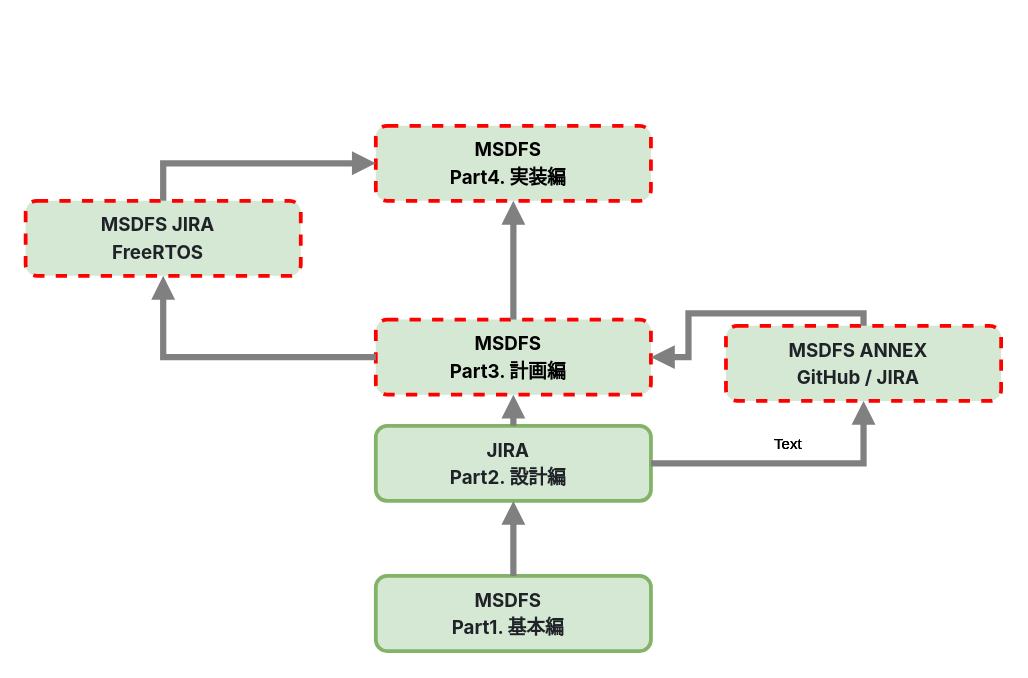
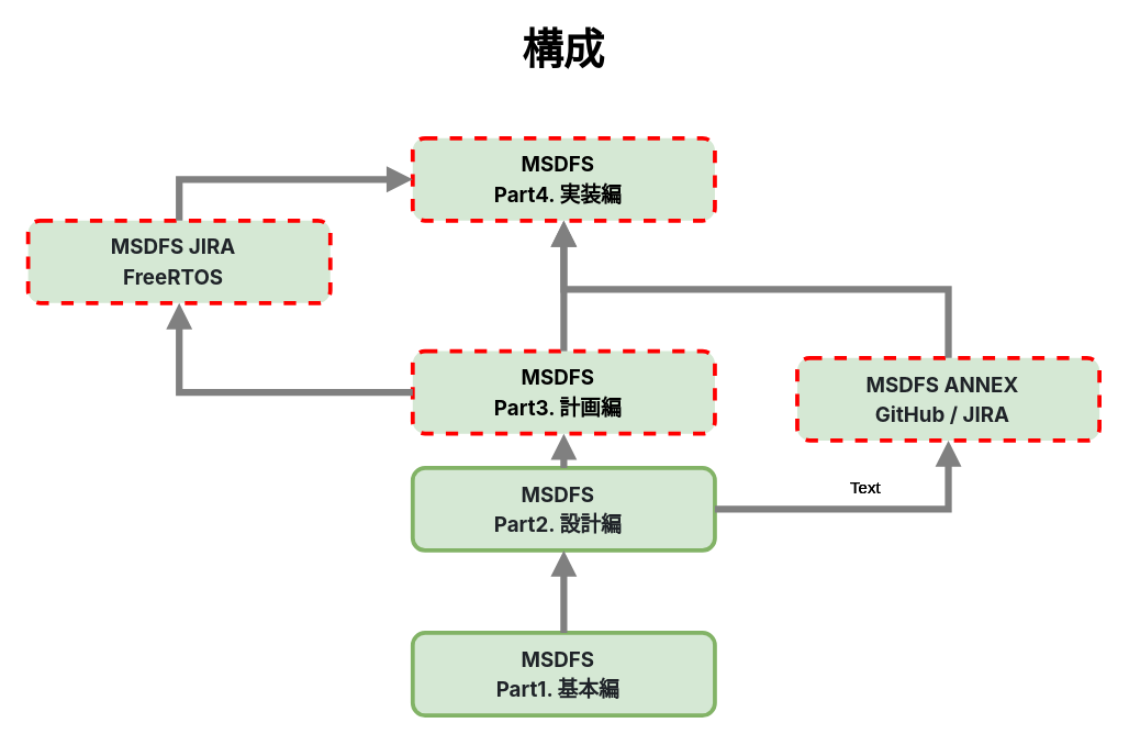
  <mxCell id="0" />
  <mxCell id="1" parent="0" />
  <mxCell id="2" value="&lt;h2 style=&quot;box-sizing: border-box; margin: 0px; order: 1; line-height: 1.429; color: rgb(31, 35, 40); font-family: -apple-system, BlinkMacSystemFont, &amp;quot;Segoe UI&amp;quot;, &amp;quot;Noto Sans&amp;quot;, Helvetica, Arial, sans-serif, &amp;quot;Apple Color Emoji&amp;quot;, &amp;quot;Segoe UI Emoji&amp;quot;; --custom-font-size: 2rem;&quot; data-hidden=&quot;false&quot; data-component=&quot;PH_Title&quot; class=&quot;Box-sc-g0xbh4-0 gDzpXv prc-PageHeader-Title-LKOsd HeaderViewer-module__PageHeader_Title--FtJ26 prc-Heading-Heading-6CmGO&quot;&gt;&lt;bdi style=&quot;box-sizing: border-box; display: inline; word-break: break-word; margin-right: 8px;&quot; data-testid=&quot;issue-title&quot; class=&quot;Box-sc-g0xbh4-0 hjDqIa markdown-title HeaderViewer-module__VerifiedHTMLBox--EQCNM&quot;&gt;MSDFS&lt;/bdi&gt;&lt;/h2&gt;&lt;h2 style=&quot;box-sizing: border-box; margin: 0px; order: 1; line-height: 1.429; color: rgb(31, 35, 40); font-family: -apple-system, BlinkMacSystemFont, &amp;quot;Segoe UI&amp;quot;, &amp;quot;Noto Sans&amp;quot;, Helvetica, Arial, sans-serif, &amp;quot;Apple Color Emoji&amp;quot;, &amp;quot;Segoe UI Emoji&amp;quot;; --custom-font-size: 2rem;&quot; data-hidden=&quot;false&quot; data-component=&quot;PH_Title&quot; class=&quot;Box-sc-g0xbh4-0 gDzpXv prc-PageHeader-Title-LKOsd HeaderViewer-module__PageHeader_Title--FtJ26 prc-Heading-Heading-6CmGO&quot;&gt;&lt;bdi style=&quot;box-sizing: border-box; display: inline; word-break: break-word; margin-right: 8px;&quot; data-testid=&quot;issue-title&quot; class=&quot;Box-sc-g0xbh4-0 hjDqIa markdown-title HeaderViewer-module__VerifiedHTMLBox--EQCNM&quot;&gt;Part1. 基本編&lt;/bdi&gt;&lt;/h2&gt;" style="rounded=1;whiteSpace=wrap;html=1;fontSize=10;fillColor=#d5e8d4;strokeColor=#82b366;labelBackgroundColor=none;fontStyle=1;strokeWidth=3;align=center;" parent="1" vertex="1"><mxGeometry x="300" y="460" width="220" height="60" as="geometry" /></mxCell>
- <mxCell id="3" value="&lt;h2 style=&quot;box-sizing: border-box; margin: 0px; order: 1; line-height: 1.429; color: rgb(31, 35, 40); font-family: -apple-system, BlinkMacSystemFont, &amp;quot;Segoe UI&amp;quot;, &amp;quot;Noto Sans&amp;quot;, Helvetica, Arial, sans-serif, &amp;quot;Apple Color Emoji&amp;quot;, &amp;quot;Segoe UI Emoji&amp;quot;; --custom-font-size: 2rem;&quot; data-hidden=&quot;false&quot; data-component=&quot;PH_Title&quot; class=&quot;Box-sc-g0xbh4-0 gDzpXv prc-PageHeader-Title-LKOsd HeaderViewer-module__PageHeader_Title--FtJ26 prc-Heading-Heading-6CmGO&quot;&gt;&lt;bdi style=&quot;box-sizing: border-box; display: inline; word-break: break-word; margin-right: 8px;&quot; data-testid=&quot;issue-title&quot; class=&quot;Box-sc-g0xbh4-0 hjDqIa markdown-title HeaderViewer-module__VerifiedHTMLBox--EQCNM&quot;&gt;JIRA&lt;/bdi&gt;&lt;/h2&gt;&lt;h2 style=&quot;box-sizing: border-box; margin: 0px; order: 1; line-height: 1.429; color: rgb(31, 35, 40); font-family: -apple-system, BlinkMacSystemFont, &amp;quot;Segoe UI&amp;quot;, &amp;quot;Noto Sans&amp;quot;, Helvetica, Arial, sans-serif, &amp;quot;Apple Color Emoji&amp;quot;, &amp;quot;Segoe UI Emoji&amp;quot;; --custom-font-size: 2rem;&quot; data-hidden=&quot;false&quot; data-component=&quot;PH_Title&quot; class=&quot;Box-sc-g0xbh4-0 gDzpXv prc-PageHeader-Title-LKOsd HeaderViewer-module__PageHeader_Title--FtJ26 prc-Heading-Heading-6CmGO&quot;&gt;&lt;bdi style=&quot;box-sizing: border-box; display: inline; word-break: break-word; margin-right: 8px;&quot; data-testid=&quot;issue-title&quot; class=&quot;Box-sc-g0xbh4-0 hjDqIa markdown-title HeaderViewer-module__VerifiedHTMLBox--EQCNM&quot;&gt;Part2. 設計編&lt;/bdi&gt;&lt;/h2&gt;" style="rounded=1;whiteSpace=wrap;html=1;fontSize=10;fillColor=#d5e8d4;strokeColor=#82b366;labelBackgroundColor=none;fontStyle=1;strokeWidth=3;align=center;" parent="1" vertex="1"><mxGeometry x="300" y="340" width="220" height="60" as="geometry" /></mxCell>
+ <mxCell id="3" value="&lt;h2 style=&quot;box-sizing: border-box; margin: 0px; order: 1; line-height: 1.429; color: rgb(31, 35, 40); font-family: -apple-system, BlinkMacSystemFont, &amp;quot;Segoe UI&amp;quot;, &amp;quot;Noto Sans&amp;quot;, Helvetica, Arial, sans-serif, &amp;quot;Apple Color Emoji&amp;quot;, &amp;quot;Segoe UI Emoji&amp;quot;; --custom-font-size: 2rem;&quot; data-hidden=&quot;false&quot; data-component=&quot;PH_Title&quot; class=&quot;Box-sc-g0xbh4-0 gDzpXv prc-PageHeader-Title-LKOsd HeaderViewer-module__PageHeader_Title--FtJ26 prc-Heading-Heading-6CmGO&quot;&gt;&lt;bdi style=&quot;box-sizing: border-box; display: inline; word-break: break-word; margin-right: 8px;&quot; data-testid=&quot;issue-title&quot; class=&quot;Box-sc-g0xbh4-0 hjDqIa markdown-title HeaderViewer-module__VerifiedHTMLBox--EQCNM&quot;&gt;MSDFS&lt;/bdi&gt;&lt;/h2&gt;&lt;h2 style=&quot;box-sizing: border-box; margin: 0px; order: 1; line-height: 1.429; color: rgb(31, 35, 40); font-family: -apple-system, BlinkMacSystemFont, &amp;quot;Segoe UI&amp;quot;, &amp;quot;Noto Sans&amp;quot;, Helvetica, Arial, sans-serif, &amp;quot;Apple Color Emoji&amp;quot;, &amp;quot;Segoe UI Emoji&amp;quot;; --custom-font-size: 2rem;&quot; data-hidden=&quot;false&quot; data-component=&quot;PH_Title&quot; class=&quot;Box-sc-g0xbh4-0 gDzpXv prc-PageHeader-Title-LKOsd HeaderViewer-module__PageHeader_Title--FtJ26 prc-Heading-Heading-6CmGO&quot;&gt;&lt;bdi style=&quot;box-sizing: border-box; display: inline; word-break: break-word; margin-right: 8px;&quot; data-testid=&quot;issue-title&quot; class=&quot;Box-sc-g0xbh4-0 hjDqIa markdown-title HeaderViewer-module__VerifiedHTMLBox--EQCNM&quot;&gt;Part2. 設計編&lt;/bdi&gt;&lt;/h2&gt;" style="rounded=1;whiteSpace=wrap;html=1;fontSize=10;fillColor=#d5e8d4;strokeColor=#82b366;labelBackgroundColor=none;fontStyle=1;strokeWidth=3;align=center;" parent="1" vertex="1"><mxGeometry x="300" y="340" width="220" height="60" as="geometry" /></mxCell>
  <mxCell id="4" value="&lt;h2 class=&quot;Box-sc-g0xbh4-0 gDzpXv prc-PageHeader-Title-LKOsd HeaderViewer-module__PageHeader_Title--FtJ26 prc-Heading-Heading-6CmGO&quot; data-component=&quot;PH_Title&quot; data-hidden=&quot;false&quot; style=&quot;box-sizing: border-box; margin: 0px; order: 1; line-height: 1.429; font-family: -apple-system, BlinkMacSystemFont, &amp;quot;Segoe UI&amp;quot;, &amp;quot;Noto Sans&amp;quot;, Helvetica, Arial, sans-serif, &amp;quot;Apple Color Emoji&amp;quot;, &amp;quot;Segoe UI Emoji&amp;quot;; --custom-font-size: 2rem;&quot;&gt;&lt;bdi class=&quot;Box-sc-g0xbh4-0 hjDqIa markdown-title HeaderViewer-module__VerifiedHTMLBox--EQCNM&quot; data-testid=&quot;issue-title&quot; style=&quot;box-sizing: border-box; display: inline; word-break: break-word; margin-right: 8px;&quot;&gt;MSDFS&lt;/bdi&gt;&lt;/h2&gt;&lt;h2 class=&quot;Box-sc-g0xbh4-0 gDzpXv prc-PageHeader-Title-LKOsd HeaderViewer-module__PageHeader_Title--FtJ26 prc-Heading-Heading-6CmGO&quot; data-component=&quot;PH_Title&quot; data-hidden=&quot;false&quot; style=&quot;box-sizing: border-box; margin: 0px; order: 1; line-height: 1.429; font-family: -apple-system, BlinkMacSystemFont, &amp;quot;Segoe UI&amp;quot;, &amp;quot;Noto Sans&amp;quot;, Helvetica, Arial, sans-serif, &amp;quot;Apple Color Emoji&amp;quot;, &amp;quot;Segoe UI Emoji&amp;quot;; --custom-font-size: 2rem;&quot;&gt;&lt;bdi class=&quot;Box-sc-g0xbh4-0 hjDqIa markdown-title HeaderViewer-module__VerifiedHTMLBox--EQCNM&quot; data-testid=&quot;issue-title&quot; style=&quot;box-sizing: border-box; display: inline; word-break: break-word; margin-right: 8px;&quot;&gt;Part3. 計画編&lt;/bdi&gt;&lt;/h2&gt;" style="rounded=1;whiteSpace=wrap;html=1;fontSize=10;fillColor=#d5e8d4;strokeColor=#FF0000;labelBackgroundColor=none;fontStyle=1;strokeWidth=3;dashed=1;align=center;" parent="1" vertex="1"><mxGeometry x="300" y="255" width="220" height="60" as="geometry" /></mxCell>
  <mxCell id="5" value="&lt;h2 style=&quot;box-sizing: border-box; margin: 0px; order: 1; line-height: 1.429; font-family: -apple-system, BlinkMacSystemFont, &amp;quot;Segoe UI&amp;quot;, &amp;quot;Noto Sans&amp;quot;, Helvetica, Arial, sans-serif, &amp;quot;Apple Color Emoji&amp;quot;, &amp;quot;Segoe UI Emoji&amp;quot;; --custom-font-size: 2rem;&quot; data-hidden=&quot;false&quot; data-component=&quot;PH_Title&quot; class=&quot;Box-sc-g0xbh4-0 gDzpXv prc-PageHeader-Title-LKOsd HeaderViewer-module__PageHeader_Title--FtJ26 prc-Heading-Heading-6CmGO&quot;&gt;&lt;bdi style=&quot;box-sizing: border-box; display: inline; word-break: break-word; margin-right: 8px;&quot; data-testid=&quot;issue-title&quot; class=&quot;Box-sc-g0xbh4-0 hjDqIa markdown-title HeaderViewer-module__VerifiedHTMLBox--EQCNM&quot;&gt;MSDFS&lt;/bdi&gt;&lt;/h2&gt;&lt;h2 style=&quot;box-sizing: border-box; margin: 0px; order: 1; line-height: 1.429; font-family: -apple-system, BlinkMacSystemFont, &amp;quot;Segoe UI&amp;quot;, &amp;quot;Noto Sans&amp;quot;, Helvetica, Arial, sans-serif, &amp;quot;Apple Color Emoji&amp;quot;, &amp;quot;Segoe UI Emoji&amp;quot;; --custom-font-size: 2rem;&quot; data-hidden=&quot;false&quot; data-component=&quot;PH_Title&quot; class=&quot;Box-sc-g0xbh4-0 gDzpXv prc-PageHeader-Title-LKOsd HeaderViewer-module__PageHeader_Title--FtJ26 prc-Heading-Heading-6CmGO&quot;&gt;&lt;bdi style=&quot;box-sizing: border-box; display: inline; word-break: break-word; margin-right: 8px;&quot; data-testid=&quot;issue-title&quot; class=&quot;Box-sc-g0xbh4-0 hjDqIa markdown-title HeaderViewer-module__VerifiedHTMLBox--EQCNM&quot;&gt;Part4. 実装編&lt;/bdi&gt;&lt;/h2&gt;" style="rounded=1;whiteSpace=wrap;html=1;fontSize=10;fillColor=#d5e8d4;strokeColor=#FF0000;labelBackgroundColor=none;fontStyle=1;strokeWidth=3;dashed=1;align=center;" parent="1" vertex="1"><mxGeometry x="300" y="100" width="220" height="60" as="geometry" /></mxCell>
  <mxCell id="6" value="&lt;h2 data-hidden=&quot;false&quot; data-component=&quot;PH_Title&quot; class=&quot;Box-sc-g0xbh4-0 gDzpXv prc-PageHeader-Title-LKOsd HeaderViewer-module__PageHeader_Title--FtJ26 prc-Heading-Heading-6CmGO&quot; style=&quot;box-sizing: border-box; margin: 0px; order: 1; line-height: 1.429; color: rgb(31, 35, 40); font-family: -apple-system, BlinkMacSystemFont, &amp;quot;Segoe UI&amp;quot;, &amp;quot;Noto Sans&amp;quot;, Helvetica, Arial, sans-serif, &amp;quot;Apple Color Emoji&amp;quot;, &amp;quot;Segoe UI Emoji&amp;quot;; --custom-font-size: 2rem;&quot;&gt;&lt;bdi data-testid=&quot;issue-title&quot; class=&quot;Box-sc-g0xbh4-0 hjDqIa markdown-title HeaderViewer-module__VerifiedHTMLBox--EQCNM&quot; style=&quot;box-sizing: border-box; display: inline; word-break: break-word; margin-right: 8px;&quot;&gt;MSDFS ANNEX&lt;/bdi&gt;&lt;/h2&gt;&lt;h2 data-hidden=&quot;false&quot; data-component=&quot;PH_Title&quot; class=&quot;Box-sc-g0xbh4-0 gDzpXv prc-PageHeader-Title-LKOsd HeaderViewer-module__PageHeader_Title--FtJ26 prc-Heading-Heading-6CmGO&quot; style=&quot;box-sizing: border-box; margin: 0px; order: 1; line-height: 1.429; color: rgb(31, 35, 40); font-family: -apple-system, BlinkMacSystemFont, &amp;quot;Segoe UI&amp;quot;, &amp;quot;Noto Sans&amp;quot;, Helvetica, Arial, sans-serif, &amp;quot;Apple Color Emoji&amp;quot;, &amp;quot;Segoe UI Emoji&amp;quot;; --custom-font-size: 2rem;&quot;&gt;&lt;bdi data-testid=&quot;issue-title&quot; class=&quot;Box-sc-g0xbh4-0 hjDqIa markdown-title HeaderViewer-module__VerifiedHTMLBox--EQCNM&quot; style=&quot;box-sizing: border-box; display: inline; word-break: break-word; margin-right: 8px;&quot;&gt;GitHub / JIRA&lt;/bdi&gt;&lt;/h2&gt;" style="rounded=1;whiteSpace=wrap;html=1;fontSize=10;fillColor=#d5e8d4;strokeColor=#FF0000;labelBackgroundColor=none;fontStyle=1;strokeWidth=3;dashed=1;align=center;" parent="1" vertex="1"><mxGeometry x="580" y="260" width="220" height="60" as="geometry" /></mxCell>
  <mxCell id="7" value="&lt;h2 style=&quot;box-sizing: border-box; margin: 0px; order: 1; line-height: 1.429; color: rgb(31, 35, 40); font-family: -apple-system, BlinkMacSystemFont, &amp;quot;Segoe UI&amp;quot;, &amp;quot;Noto Sans&amp;quot;, Helvetica, Arial, sans-serif, &amp;quot;Apple Color Emoji&amp;quot;, &amp;quot;Segoe UI Emoji&amp;quot;; --custom-font-size: 2rem;&quot; class=&quot;Box-sc-g0xbh4-0 gDzpXv prc-PageHeader-Title-LKOsd HeaderViewer-module__PageHeader_Title--FtJ26 prc-Heading-Heading-6CmGO&quot; data-component=&quot;PH_Title&quot; data-hidden=&quot;false&quot;&gt;&lt;bdi style=&quot;box-sizing: border-box; display: inline; word-break: break-word; margin-right: 8px;&quot; class=&quot;Box-sc-g0xbh4-0 hjDqIa markdown-title HeaderViewer-module__VerifiedHTMLBox--EQCNM&quot; data-testid=&quot;issue-title&quot;&gt;MSDFS JIRA&lt;/bdi&gt;&lt;/h2&gt;&lt;h2 style=&quot;box-sizing: border-box; margin: 0px; order: 1; line-height: 1.429; color: rgb(31, 35, 40); font-family: -apple-system, BlinkMacSystemFont, &amp;quot;Segoe UI&amp;quot;, &amp;quot;Noto Sans&amp;quot;, Helvetica, Arial, sans-serif, &amp;quot;Apple Color Emoji&amp;quot;, &amp;quot;Segoe UI Emoji&amp;quot;; --custom-font-size: 2rem;&quot; class=&quot;Box-sc-g0xbh4-0 gDzpXv prc-PageHeader-Title-LKOsd HeaderViewer-module__PageHeader_Title--FtJ26 prc-Heading-Heading-6CmGO&quot; data-component=&quot;PH_Title&quot; data-hidden=&quot;false&quot;&gt;&lt;bdi style=&quot;box-sizing: border-box; display: inline; word-break: break-word; margin-right: 8px;&quot; class=&quot;Box-sc-g0xbh4-0 hjDqIa markdown-title HeaderViewer-module__VerifiedHTMLBox--EQCNM&quot; data-testid=&quot;issue-title&quot;&gt;FreeRTOS&lt;/bdi&gt;&lt;/h2&gt;" style="rounded=1;whiteSpace=wrap;html=1;fontSize=10;fillColor=#d5e8d4;strokeColor=#FF0000;labelBackgroundColor=none;fontStyle=1;strokeWidth=3;dashed=1;align=center;" parent="1" vertex="1"><mxGeometry x="20" y="160" width="220" height="60" as="geometry" /></mxCell>
  <mxCell id="8" value="" style="endArrow=block;html=1;rounded=0;endFill=1;entryX=0.5;entryY=1;entryDx=0;entryDy=0;curved=0;strokeWidth=5;align=center;strokeColor=#808080;" parent="1" source="2" target="3" edge="1"><mxGeometry width="50" height="50" relative="1" as="geometry"><mxPoint x="510" y="480" as="sourcePoint" /><mxPoint x="560" y="430" as="targetPoint" /></mxGeometry></mxCell>
  <mxCell id="9" value="" style="endArrow=block;html=1;rounded=0;endFill=1;entryX=0.5;entryY=1;entryDx=0;entryDy=0;curved=0;strokeWidth=5;exitX=0.5;exitY=0;exitDx=0;exitDy=0;align=center;strokeColor=#808080;" parent="1" source="3" target="4" edge="1"><mxGeometry width="50" height="50" relative="1" as="geometry"><mxPoint x="430" y="450" as="sourcePoint" /><mxPoint x="430" y="390" as="targetPoint" /></mxGeometry></mxCell>
  <mxCell id="10" value="" style="endArrow=block;html=1;rounded=0;endFill=1;entryX=0.5;entryY=1;entryDx=0;entryDy=0;curved=0;strokeWidth=5;exitX=0.5;exitY=0;exitDx=0;exitDy=0;align=center;strokeColor=#808080;" parent="1" source="4" target="5" edge="1"><mxGeometry width="50" height="50" relative="1" as="geometry"><mxPoint x="490" y="280" as="sourcePoint" /><mxPoint x="490" y="220" as="targetPoint" /></mxGeometry></mxCell>
  <mxCell id="11" value="" style="endArrow=block;html=1;rounded=0;endFill=1;entryX=0.5;entryY=1;entryDx=0;entryDy=0;strokeWidth=5;exitX=1;exitY=0.5;exitDx=0;exitDy=0;edgeStyle=orthogonalEdgeStyle;align=center;strokeColor=#808080;" parent="1" source="3" target="6" edge="1"><mxGeometry width="50" height="50" relative="1" as="geometry"><mxPoint x="560" y="360" as="sourcePoint" /><mxPoint x="560" y="300" as="targetPoint" /></mxGeometry></mxCell>
- <mxCell id="12" value="" style="endArrow=block;html=1;rounded=0;endFill=1;entryX=1;entryY=0.5;entryDx=0;entryDy=0;strokeWidth=5;exitX=0.5;exitY=0;exitDx=0;exitDy=0;edgeStyle=orthogonalEdgeStyle;align=center;strokeColor=#808080;" parent="1" source="6" target="4" edge="1"><mxGeometry width="50" height="50" relative="1" as="geometry"><mxPoint x="740" y="370" as="sourcePoint" /><mxPoint x="910" y="340" as="targetPoint" /></mxGeometry></mxCell>
+ <mxCell id="12" value="" style="endArrow=block;html=1;rounded=0;endFill=1;strokeWidth=5;exitX=0.5;exitY=0;exitDx=0;exitDy=0;edgeStyle=orthogonalEdgeStyle;align=center;strokeColor=#808080;" parent="1" source="6" target="5" edge="1"><mxGeometry width="50" height="50" relative="1" as="geometry"><mxPoint x="740" y="370" as="sourcePoint" /><mxPoint x="910" y="340" as="targetPoint" /></mxGeometry></mxCell>
  <mxCell id="13" value="" style="endArrow=block;html=1;rounded=0;endFill=1;entryX=0.5;entryY=1;entryDx=0;entryDy=0;strokeWidth=5;edgeStyle=orthogonalEdgeStyle;exitX=0;exitY=0.5;exitDx=0;exitDy=0;align=center;strokeColor=#808080;" parent="1" source="4" target="7" edge="1"><mxGeometry width="50" height="50" relative="1" as="geometry"><mxPoint x="610" y="230" as="sourcePoint" /><mxPoint x="620" y="250" as="targetPoint" /></mxGeometry></mxCell>
  <mxCell id="14" value="" style="endArrow=block;html=1;rounded=0;endFill=1;entryX=0;entryY=0.5;entryDx=0;entryDy=0;strokeWidth=5;edgeStyle=orthogonalEdgeStyle;exitX=0.5;exitY=0;exitDx=0;exitDy=0;align=center;strokeColor=#808080;" parent="1" source="7" target="5" edge="1"><mxGeometry width="50" height="50" relative="1" as="geometry"><mxPoint x="390" y="220" as="sourcePoint" /><mxPoint x="220" y="190" as="targetPoint" /></mxGeometry></mxCell>
  <mxCell id="15" value="Text" style="text;html=1;align=center;verticalAlign=middle;whiteSpace=wrap;rounded=0;" parent="1" vertex="1"><mxGeometry x="600" y="340" width="60" height="30" as="geometry" /></mxCell>
  <mxCell id="16" value="Text" style="text;html=1;align=center;verticalAlign=middle;whiteSpace=wrap;rounded=0;" parent="1" vertex="1"><mxGeometry x="600" y="340" width="60" height="30" as="geometry" /></mxCell>
  <mxCell id="17" value="Text" style="text;html=1;align=center;verticalAlign=middle;whiteSpace=wrap;rounded=0;" parent="1" vertex="1"><mxGeometry x="600" y="340" width="60" height="30" as="geometry" /></mxCell>
+ <mxCell id="18" value="構成" style="text;html=1;align=center;verticalAlign=middle;whiteSpace=wrap;rounded=0;fontSize=30;fontStyle=1" parent="1" vertex="1"><mxGeometry x="330" y="20" width="160" height="30" as="geometry" /></mxCell>
